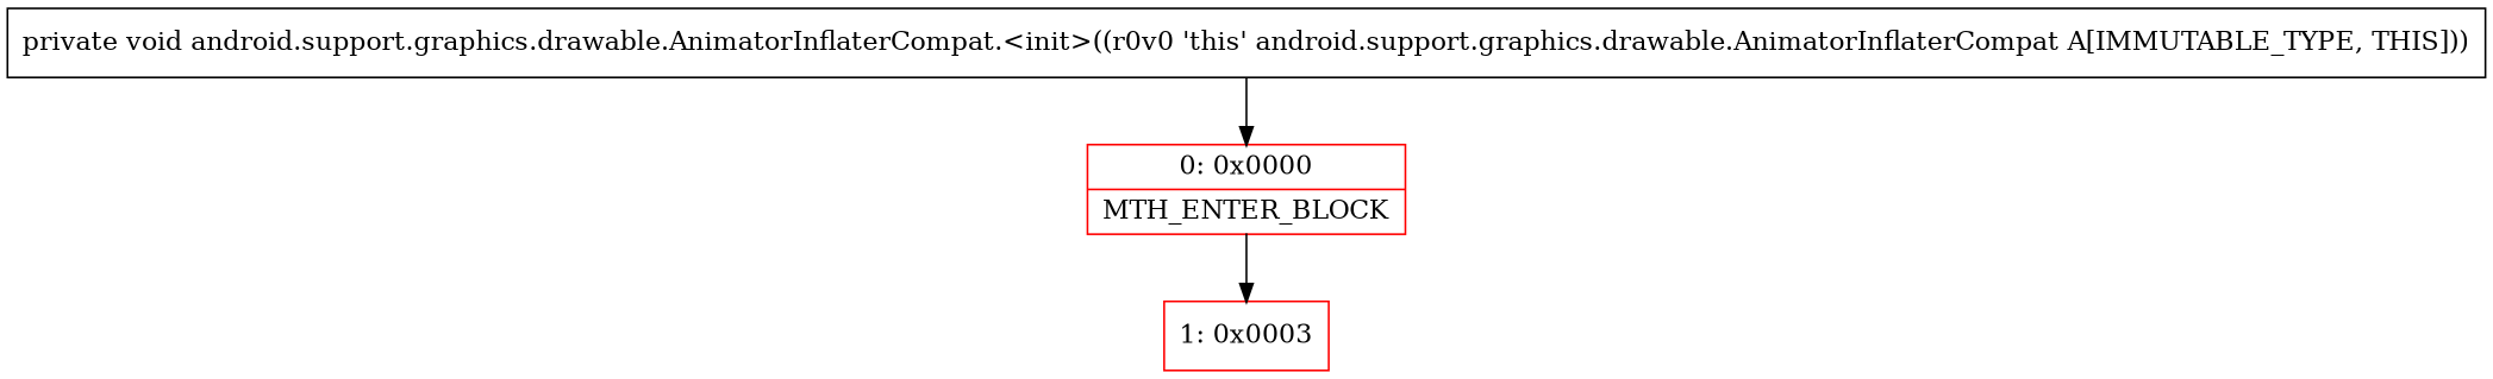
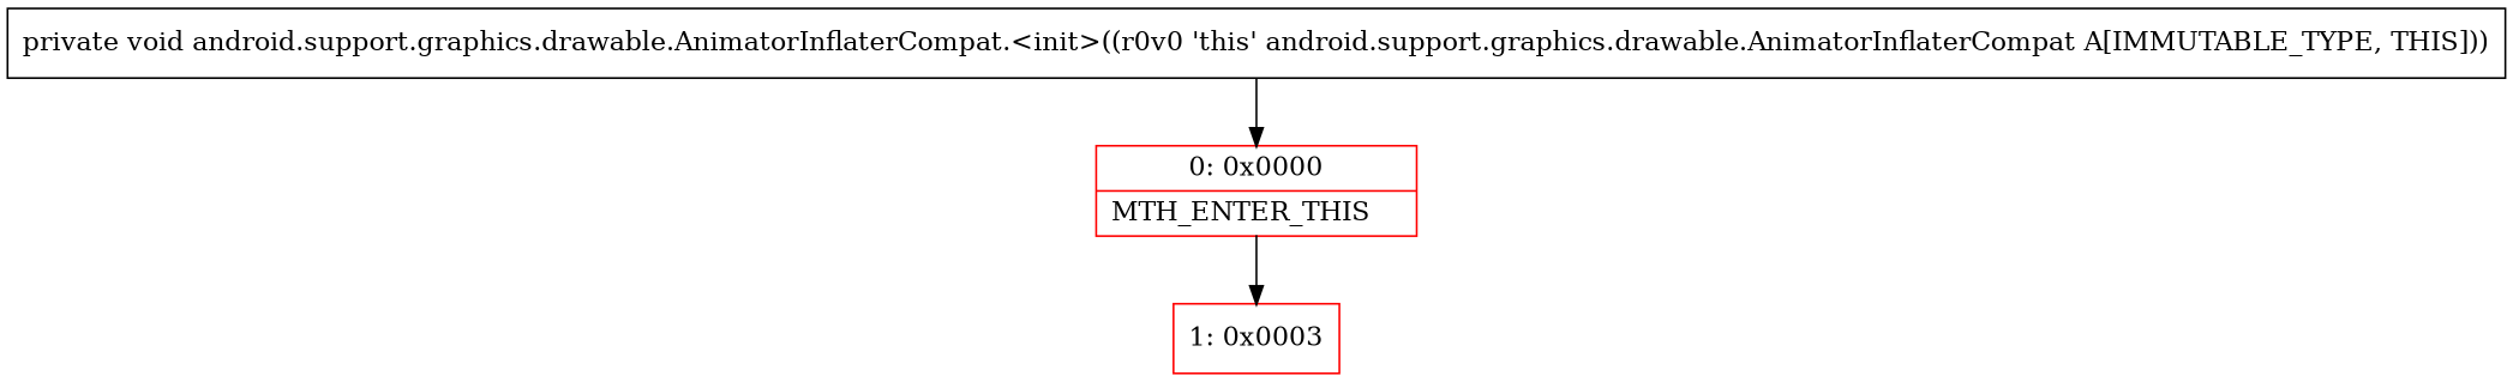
  digraph {
    node [color=red shape=record]
-   n1 [label="{0\:\ 0x0000|MTH_ENTER_BLOCK\l}"]
+   n1 [label="{0\:\ 0x0000|MTH_ENTER_THIS\l}"]
    n2 [label="{1\:\ 0x0003}"]
    n3 [label="{private void android.support.graphics.drawable.AnimatorInflaterCompat.\<init\>((r0v0 'this' android.support.graphics.drawable.AnimatorInflaterCompat A[IMMUTABLE_TYPE, THIS])) }" color=""]
    subgraph cluster_1 {
      label="R(0)"
    }
    n1 -> n2
    n3 -> n1
  }
